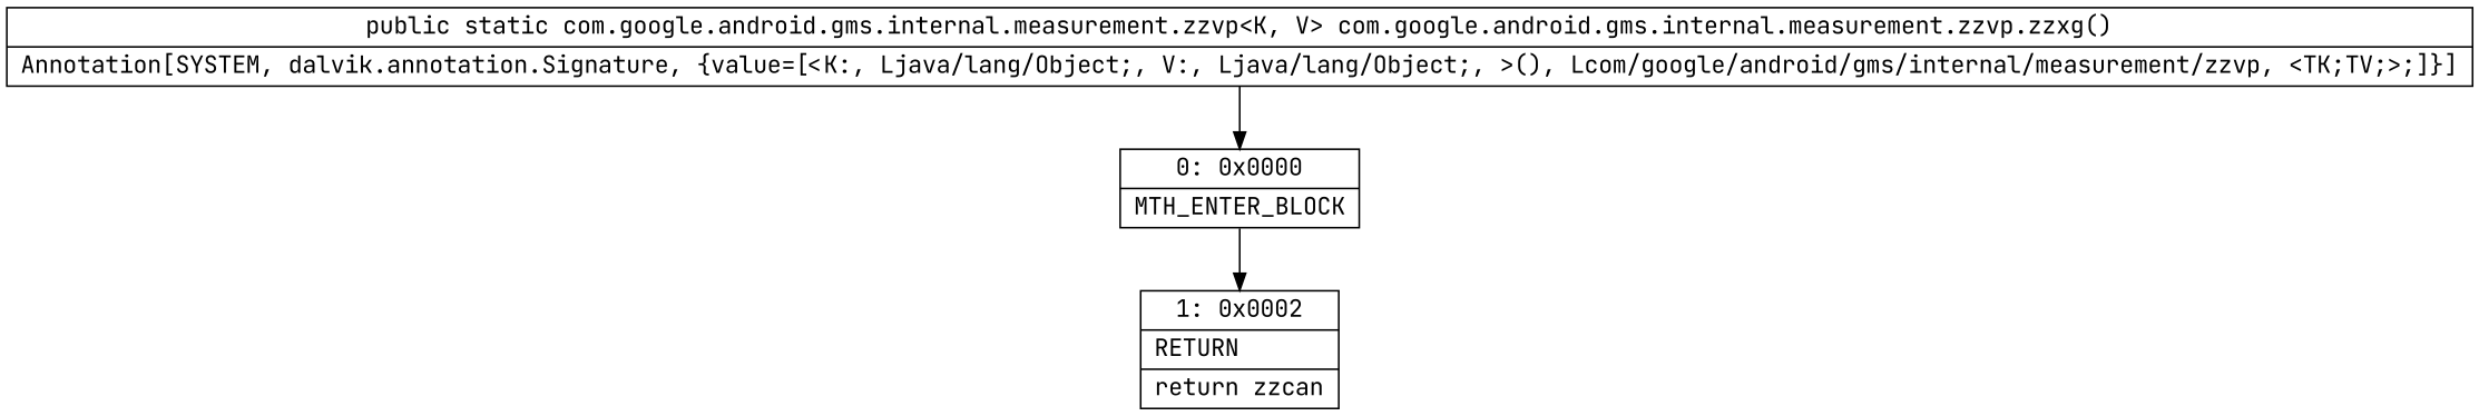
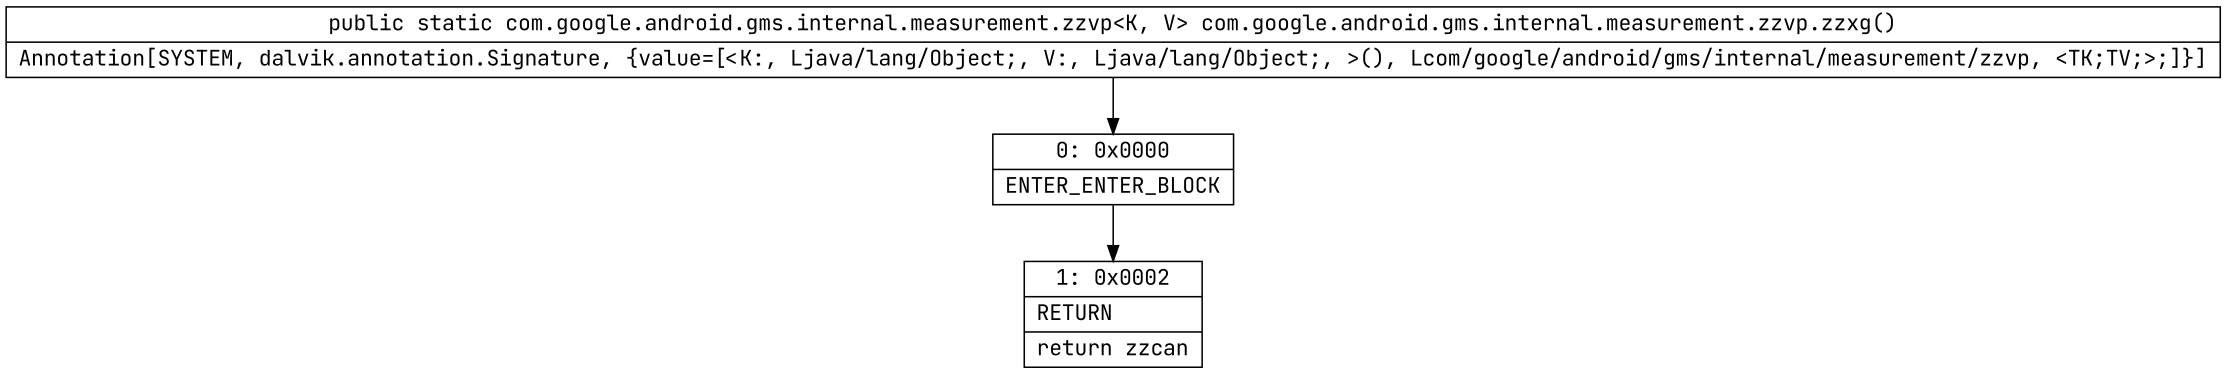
  digraph {
    fontname="JetBrains Mono"
    node [shape=record fontname="JetBrains Mono"]
    edge [fontname="JetBrains Mono"]
-   n1 [label="{0\:\ 0x0000|MTH_ENTER_BLOCK\l}"]
+   n1 [label="{0\:\ 0x0000|ENTER_ENTER_BLOCK\l}"]
    n2 [label="{1\:\ 0x0002|RETURN\l|return zzcan\l}"]
    n3 [label="{public static com.google.android.gms.internal.measurement.zzvp\<K, V\> com.google.android.gms.internal.measurement.zzvp.zzxg()  | Annotation[SYSTEM, dalvik.annotation.Signature, \{value=[\<K:, Ljava\/lang\/Object;, V:, Ljava\/lang\/Object;, \>(), Lcom\/google\/android\/gms\/internal\/measurement\/zzvp, \<TK;TV;\>;]\}]\l}"]
    n1 -> n2
    n3 -> n1
  }
